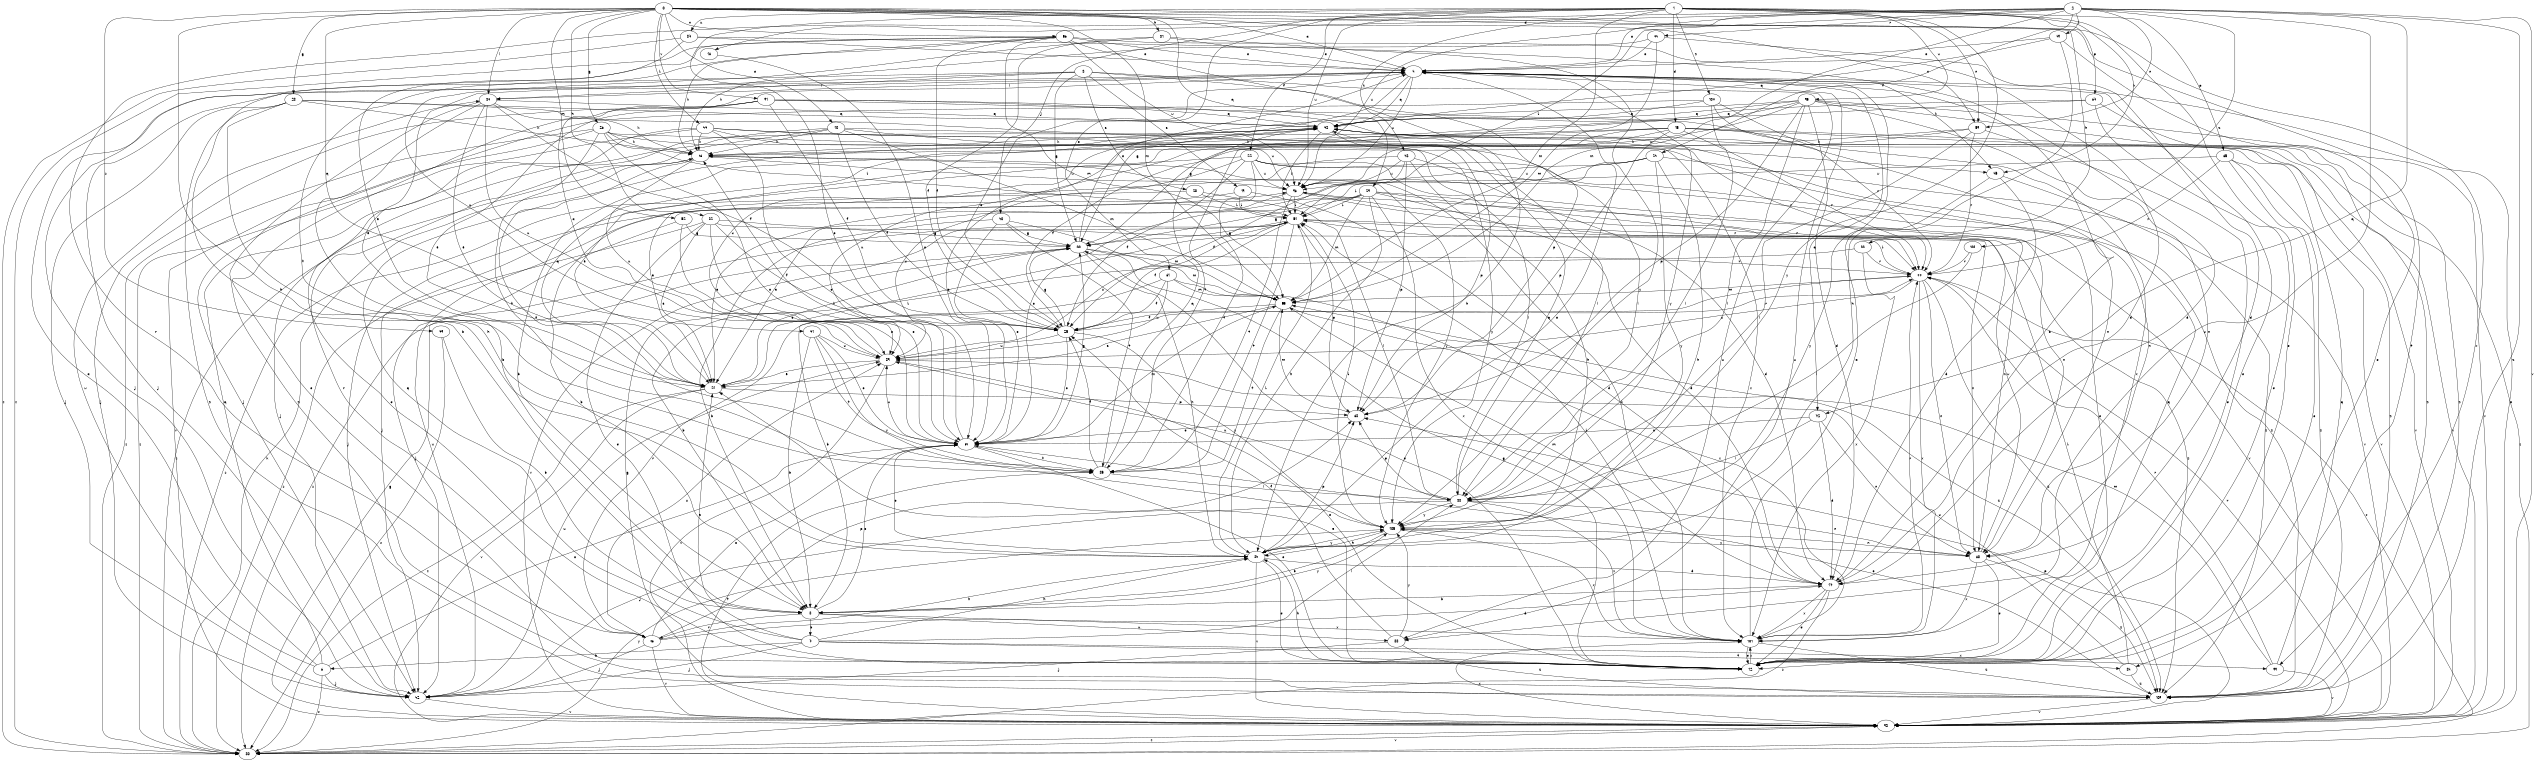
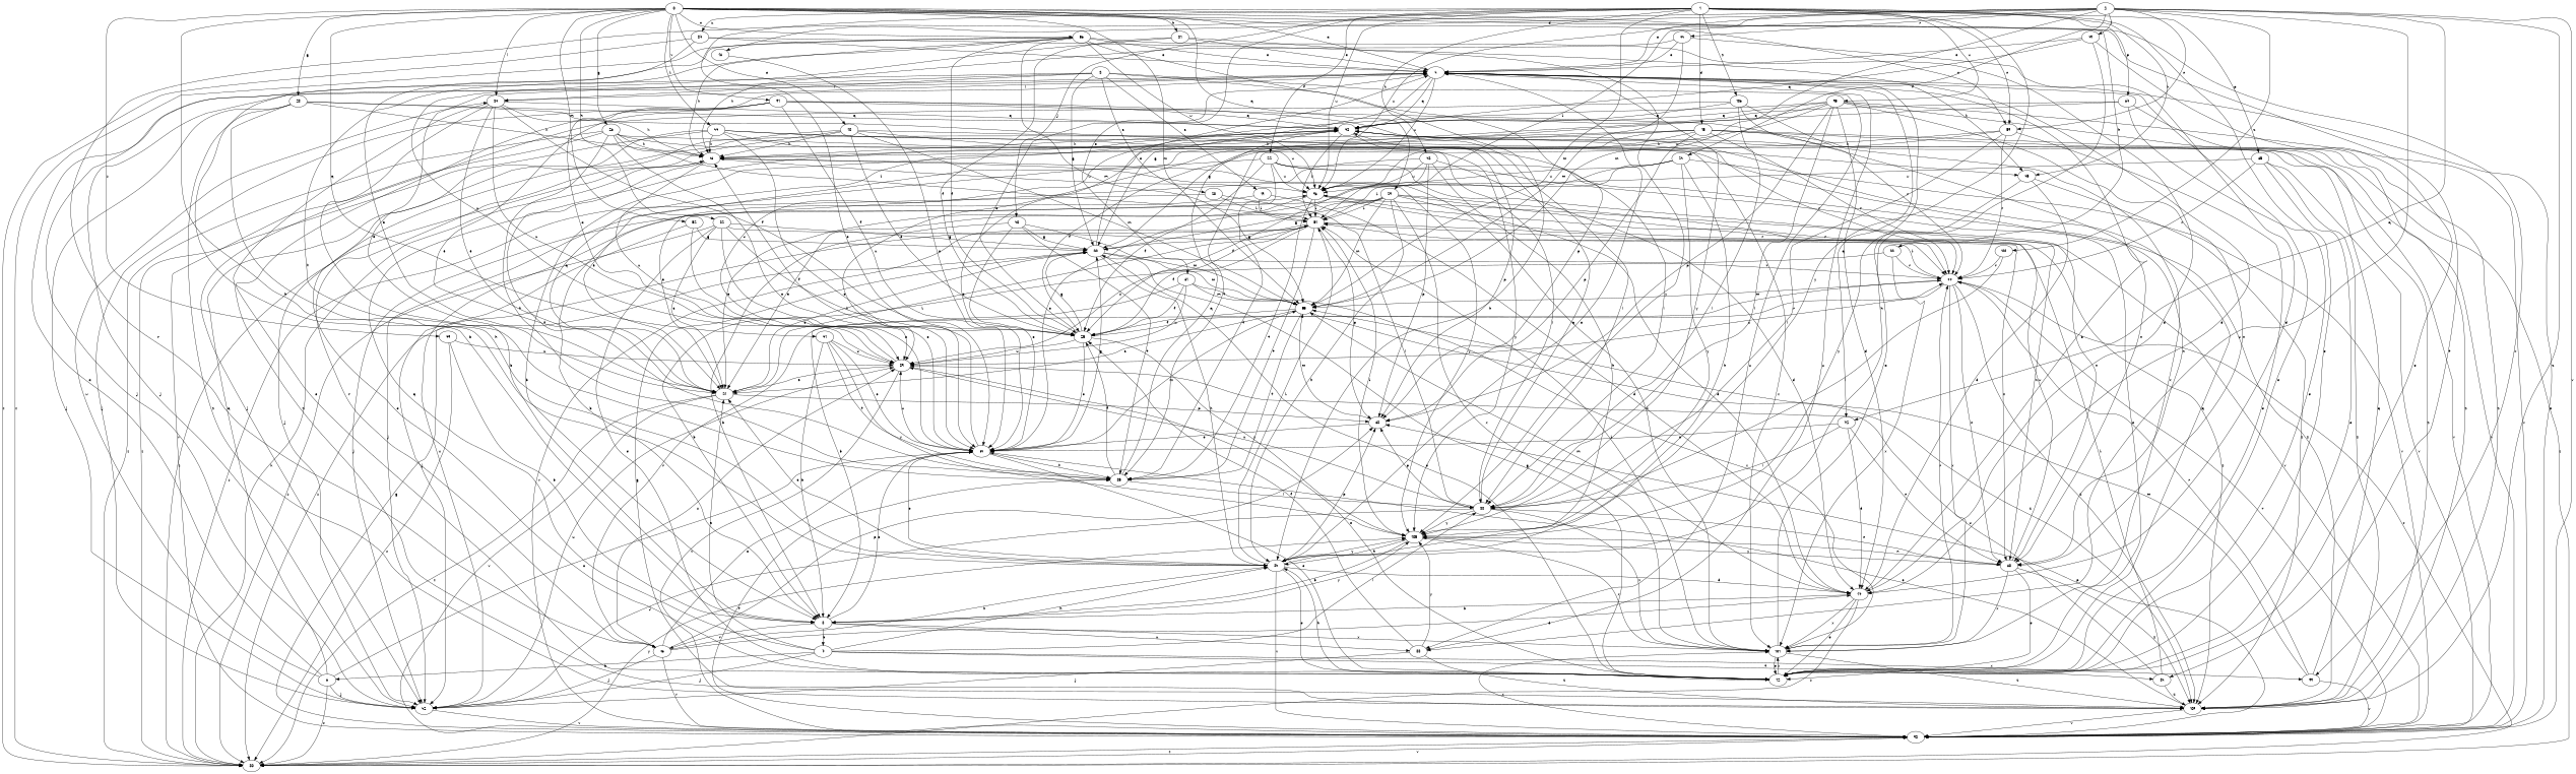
  strict digraph {
    fontname="Patrick Hand"
    node [fontname="Patrick Hand"]
    edge [fontname="Patrick Hand"]
    0
    4
    10
    26
    28
    31
    32
    33
    34
    37
    47
    52
    55
    56
    59
    n16 [label=29]
    71
    79
    84
    91
    99
    12
    45
    96
    105
    72
    88
    30
    42
    73
    76
    25
    46
    64
    51
    93
    80
    38
    60
    85
    109
    89
    21
    8
    101
    77
    68
    17
    1
    15
    22
    40
    43
    61
    65
    67
    87
    95
-   106 [label=107]
+   106
    2
    16
    24
    49
    74
    108
    3
    19
    20
    6
    7
    0 -> 4 [label=a]
    0 -> 10 [label=c]
    0 -> 26 [label=g]
    0 -> 28 [label=g]
    0 -> 31 [label=h]
    0 -> 32 [label=h]
    0 -> 33 [label=h]
    0 -> 34 [label=h]
    0 -> 37 [label=i]
    0 -> 47 [label=l]
    0 -> 52 [label=m]
    0 -> 55 [label=m]
    0 -> 56 [label=n]
    0 -> 59 [label=n]
    0 -> n16 [label=q]
    0 -> 71 [label=q]
    0 -> 79 [label=s]
    0 -> 84 [label=t]
    0 -> 91 [label=v]
    0 -> 99 [label=x]
    4 -> 37 [label=i]
    4 -> 12 [label=c]
    4 -> 45 [label=k]
    4 -> 96 [label=w]
    4 -> 105 [label=y]
    4 -> 72 [label=q]
    4 -> 88 [label=u]
    4 -> 30 [label=g]
    4 -> 42 [label=j]
    4 -> 73 [label=q]
    10 -> 55 [label=m]
    10 -> 45 [label=k]
    10 -> 105 [label=y]
    10 -> 42 [label=j]
    10 -> 76 [label=r]
-   10 -> 25 [label=f]
+   10 -> 25 [label=d]
    10 -> 46 [label=k]
    26 -> 46 [label=k]
    26 -> 64 [label=o]
    26 -> 51 [label=l]
    26 -> 93 [label=v]
    26 -> 80 [label=s]
    26 -> 38 [label=i]
    26 -> 60 [label=n]
    26 -> 85 [label=t]
    28 -> 34 [label=h]
    28 -> 42 [label=j]
    28 -> 73 [label=q]
    28 -> 46 [label=k]
    28 -> 38 [label=i]
    28 -> 109 [label=z]
    31 -> 4 [label=a]
    31 -> 105 [label=y]
    31 -> 25 [label=f]
    31 -> 89 [label=u]
    32 -> 12 [label=c]
    32 -> 30 [label=g]
    32 -> 25 [label=f]
    32 -> 64 [label=o]
    32 -> 80 [label=s]
    32 -> 60 [label=n]
    32 -> 21 [label=e]
    33 -> 8 [label=b]
    33 -> 101 [label=x]
    33 -> 77 [label=r]
    34 -> 4 [label=a]
    34 -> 12 [label=c]
    34 -> 105 [label=y]
    34 -> 64 [label=o]
    34 -> 51 [label=l]
    34 -> 93 [label=v]
-   12 -> 21 [label=e]
+   34 -> 21 [label=e]
    34 -> 68 [label=p]
    34 -> 17 [label=d]
    37 -> 73 [label=q]
    37 -> 25 [label=f]
    37 -> 46 [label=k]
    37 -> 109 [label=z]
    37 -> 89 [label=u]
    37 -> 21 [label=e]
    37 -> 8 [label=b]
    47 -> 12 [label=c]
    47 -> 96 [label=w]
    47 -> 46 [label=k]
    47 -> 64 [label=o]
    47 -> 80 [label=s]
    47 -> 101 [label=x]
    47 -> 77 [label=r]
    52 -> 30 [label=g]
    52 -> 42 [label=j]
    52 -> 64 [label=o]
    55 -> 25 [label=f]
    55 -> 85 [label=t]
    55 -> 109 [label=z]
    55 -> 21 [label=e]
    56 -> 4 [label=a]
    56 -> 34 [label=h]
    56 -> 55 [label=m]
    56 -> 96 [label=w]
    56 -> 25 [label=f]
    56 -> 46 [label=k]
    56 -> 80 [label=s]
    56 -> 85 [label=t]
    56 -> 8 [label=b]
    56 -> 17 [label=d]
    59 -> 12 [label=c]
    59 -> 25 [label=f]
    59 -> 46 [label=k]
    59 -> 38 [label=i]
    59 -> 77 [label=r]
    n16 -> 34 [label=h]
    n16 -> 55 [label=m]
    n16 -> 30 [label=g]
    n16 -> 42 [label=j]
    n16 -> 51 [label=l]
    n16 -> 60 [label=n]
    n16 -> 21 [label=e]
    n16 -> 101 [label=x]
    n16 -> 77 [label=r]
    n16 -> 17 [label=d]
    71 -> 105 [label=y]
    71 -> 64 [label=o]
    71 -> 85 [label=t]
    71 -> 89 [label=u]
    71 -> 8 [label=b]
    79 -> 80 [label=s]
-   22 -> 89 [label=u]
+   79 -> 89 [label=u]
    79 -> 8 [label=b]
    84 -> 51 [label=l]
    84 -> 109 [label=z]
    84 -> 89 [label=u]
    91 -> 12 [label=c]
    91 -> 42 [label=j]
    91 -> 73 [label=q]
    91 -> 25 [label=f]
    91 -> 38 [label=i]
    91 -> 60 [label=n]
    91 -> 21 [label=e]
    99 -> 55 [label=m]
    99 -> 73 [label=q]
    99 -> 93 [label=v]
    99 -> 77 [label=r]
    12 -> 34 [label=h]
    12 -> 30 [label=g]
    12 -> 73 [label=q]
    12 -> 101 [label=x]
    45 -> 105 [label=y]
    45 -> 109 [label=z]
    45 -> 17 [label=d]
    96 -> 51 [label=l]
    96 -> 93 [label=v]
    96 -> 85 [label=t]
    96 -> 21 [label=e]
    96 -> 77 [label=r]
    105 -> 34 [label=h]
    105 -> 51 [label=l]
    105 -> 60 [label=n]
    105 -> 8 [label=b]
    105 -> 101 [label=x]
    72 -> 64 [label=o]
    72 -> 38 [label=i]
    72 -> 60 [label=n]
    72 -> 17 [label=d]
    88 -> 105 [label=y]
    88 -> 42 [label=j]
    88 -> 25 [label=f]
    88 -> 109 [label=z]
    30 -> 4 [label=a]
    30 -> 34 [label=h]
    30 -> 55 [label=m]
    30 -> 12 [label=c]
    30 -> 21 [label=e]
    30 -> 77 [label=r]
    42 -> 96 [label=w]
    42 -> 93 [label=v]
    42 -> 89 [label=u]
    73 -> 46 [label=k]
    73 -> 64 [label=o]
    73 -> 51 [label=l]
    73 -> 93 [label=v]
    73 -> 68 [label=p]
    76 -> 34 [label=h]
    76 -> 42 [label=j]
    76 -> 64 [label=o]
    76 -> 93 [label=v]
    76 -> 89 [label=u]
    76 -> 77 [label=r]
    76 -> 68 [label=p]
    76 -> 17 [label=d]
    25 -> 4 [label=a]
    25 -> 105 [label=y]
    25 -> 30 [label=g]
    25 -> 64 [label=o]
    25 -> 89 [label=u]
    25 -> 77 [label=r]
    46 -> 96 [label=w]
    46 -> 105 [label=y]
    46 -> 80 [label=s]
    46 -> 85 [label=t]
    46 -> 89 [label=u]
    64 -> 55 [label=m]
    64 -> 12 [label=c]
    64 -> 30 [label=g]
    64 -> 46 [label=k]
    64 -> 85 [label=t]
    64 -> 89 [label=u]
    51 -> 30 [label=g]
    51 -> 25 [label=f]
    51 -> 93 [label=v]
    51 -> 80 [label=s]
    51 -> 85 [label=t]
    51 -> 109 [label=z]
    51 -> 89 [label=u]
    51 -> 68 [label=p]
    93 -> 4 [label=a]
    93 -> 30 [label=g]
    93 -> 80 [label=s]
    93 -> 85 [label=t]
    93 -> 101 [label=x]
    93 -> 77 [label=r]
    93 -> 68 [label=p]
    80 -> 105 [label=y]
    80 -> 46 [label=k]
    80 -> 93 [label=v]
    38 -> 105 [label=y]
    38 -> 42 [label=j]
    38 -> 73 [label=q]
    38 -> 60 [label=n]
    38 -> 89 [label=u]
    38 -> 101 [label=x]
    38 -> 68 [label=p]
    60 -> 12 [label=c]
    60 -> 96 [label=w]
    60 -> 105 [label=y]
    60 -> 109 [label=z]
    60 -> 101 [label=x]
    85 -> 73 [label=q]
    85 -> 25 [label=f]
    85 -> 38 [label=i]
    109 -> 30 [label=g]
    109 -> 64 [label=o]
    109 -> 93 [label=v]
    89 -> 4 [label=a]
    89 -> 12 [label=c]
    89 -> 93 [label=v]
    89 -> 21 [label=e]
    21 -> 73 [label=q]
    21 -> 51 [label=l]
    21 -> 93 [label=v]
    21 -> 80 [label=s]
    21 -> 68 [label=p]
    8 -> 105 [label=y]
    8 -> 88 [label=u]
    8 -> 76 [label=r]
    8 -> 64 [label=o]
    8 -> 101 [label=x]
    8 -> 7 [label=b]
    101 -> 4 [label=a]
    101 -> 12 [label=c]
    101 -> 46 [label=k]
    101 -> 51 [label=l]
    101 -> 109 [label=z]
    101 -> 77 [label=r]
    77 -> 55 [label=m]
    77 -> 51 [label=l]
    77 -> 80 [label=s]
    77 -> 60 [label=n]
    77 -> 109 [label=z]
    77 -> 89 [label=u]
    77 -> 101 [label=x]
    68 -> 55 [label=m]
    68 -> 64 [label=o]
    17 -> 4 [label=a]
    17 -> 55 [label=m]
    17 -> 12 [label=c]
    17 -> 80 [label=s]
    17 -> 8 [label=b]
    17 -> 101 [label=x]
    1 -> 55 [label=m]
    1 -> 59 [label=n]
    1 -> 12 [label=c]
    1 -> 45 [label=k]
    1 -> 96 [label=w]
    1 -> 105 [label=y]
    1 -> 64 [label=o]
    1 -> 15 [label=d]
    1 -> 22 [label=f]
    1 -> 40 [label=j]
    1 -> 43 [label=k]
    1 -> 61 [label=o]
    1 -> 65 [label=p]
    1 -> 67 [label=p]
    1 -> 87 [label=u]
    1 -> 95 [label=w]
    1 -> 106 [label=z]
    15 -> 46 [label=k]
    15 -> 93 [label=v]
    15 -> 80 [label=s]
    15 -> 109 [label=z]
    15 -> 89 [label=u]
    15 -> 21 [label=e]
    15 -> 8 [label=b]
    15 -> 77 [label=r]
    15 -> 68 [label=p]
    22 -> 12 [label=c]
    22 -> 96 [label=w]
    22 -> 42 [label=j]
    22 -> 25 [label=f]
    22 -> 60 [label=n]
    22 -> 85 [label=t]
    22 -> 109 [label=z]
    40 -> 55 [label=m]
    40 -> 30 [label=g]
    40 -> 64 [label=o]
    40 -> 85 [label=t]
    40 -> 8 [label=b]
    43 -> 34 [label=h]
    43 -> 96 [label=w]
    43 -> 25 [label=f]
    43 -> 21 [label=e]
    43 -> 68 [label=p]
    43 -> 17 [label=d]
    61 -> 55 [label=m]
    61 -> 25 [label=f]
    61 -> 89 [label=u]
    61 -> 8 [label=b]
    61 -> 101 [label=x]
    65 -> 12 [label=c]
    65 -> 96 [label=w]
    65 -> 93 [label=v]
    65 -> 109 [label=z]
    65 -> 77 [label=r]
    67 -> 12 [label=c]
    67 -> 30 [label=g]
    67 -> 73 [label=q]
    67 -> 109 [label=z]
    87 -> 4 [label=a]
    87 -> 80 [label=s]
    87 -> 21 [label=e]
    87 -> 17 [label=d]
    95 -> 96 [label=w]
    95 -> 73 [label=q]
    95 -> 93 [label=v]
    95 -> 38 [label=i]
    95 -> 60 [label=n]
    95 -> 85 [label=t]
    95 -> 109 [label=z]
    95 -> 89 [label=u]
    95 -> 68 [label=p]
    95 -> 17 [label=d]
    106 -> 42 [label=j]
    106 -> 73 [label=q]
    106 -> 38 [label=i]
    106 -> 101 [label=x]
    106 -> 77 [label=r]
    2 -> 4 [label=a]
    2 -> 55 [label=m]
    2 -> 59 [label=n]
    2 -> 96 [label=w]
    2 -> 72 [label=q]
    2 -> 88 [label=u]
    2 -> 76 [label=r]
    2 -> 51 [label=l]
    2 -> 93 [label=v]
    2 -> 109 [label=z]
    2 -> 16 [label=d]
    2 -> 24 [label=f]
    2 -> 49 [label=l]
    2 -> 74 [label=r]
    2 -> 108 [label=z]
    16 -> 64 [label=o]
    24 -> 34 [label=h]
    24 -> 96 [label=w]
    24 -> 105 [label=y]
    24 -> 64 [label=o]
    24 -> 51 [label=l]
    24 -> 93 [label=v]
    49 -> 4 [label=a]
    49 -> 34 [label=h]
    49 -> 12 [label=c]
    49 -> 73 [label=q]
    74 -> 4 [label=a]
    74 -> 55 [label=m]
    74 -> 46 [label=k]
    74 -> 17 [label=d]
    108 -> 38 [label=i]
    108 -> 77 [label=r]
    3 -> 37 [label=i]
    3 -> 88 [label=u]
    3 -> 30 [label=g]
    3 -> 42 [label=j]
    3 -> 21 [label=e]
    3 -> 68 [label=p]
    3 -> 19 [label=e]
    3 -> 20 [label=e]
    19 -> 51 [label=l]
    19 -> 8 [label=b]
    19 -> 17 [label=d]
    20 -> 51 [label=l]
    20 -> 80 [label=s]
    20 -> 38 [label=i]
    6 -> 4 [label=a]
    6 -> 37 [label=w]
    6 -> 42 [label=j]
    6 -> 73 [label=q]
    6 -> 64 [label=o]
    6 -> 80 [label=s]
    7 -> 34 [label=h]
    7 -> 84 [label=t]
    7 -> 99 [label=x]
    7 -> 42 [label=j]
    7 -> 73 [label=q]
    7 -> 38 [label=i]
    7 -> 21 [label=e]
    7 -> 6 [label=b]
  }
